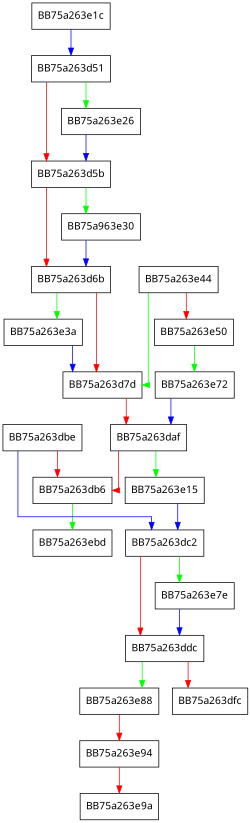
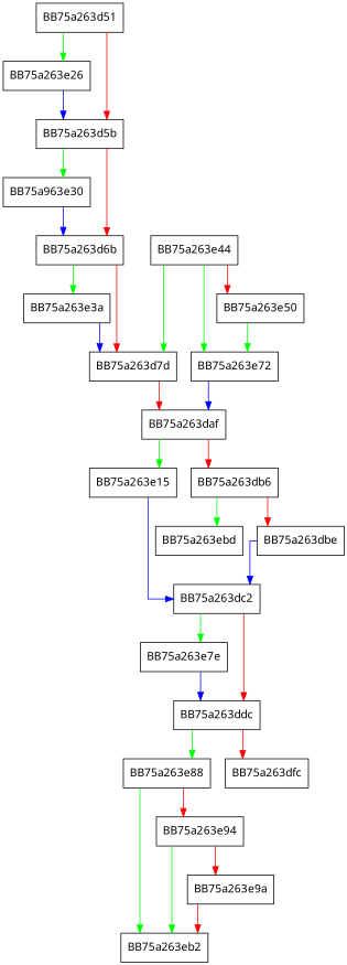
  digraph {
    fontname="Noto Sans"
    splines=ortho
    node [fontname="Noto Sans" shape=box]
    edge [color=green fontname="Noto Sans"]
-   BB75a263e1c
    BB75a263d51
    BB75a263e26
    BB75a263d5b
    n5 [label=BB75a963e30]
    BB75a263d6b
    BB75a263e3a
    BB75a263d7d
    BB75a263daf
    BB75a263e44
    BB75a263e72
    BB75a263e50
    BB75a263e15
    BB75a263db6
    BB75a263dc2
    BB75a263ebd
    BB75a263dbe
    BB75a263e7e
    BB75a263ddc
    BB75a263e88
    BB75a263dfc
+   BB75a263eb2
    BB75a263e94
    BB75a263e9a
-   BB75a263e1c -> BB75a263d51 [color=blue]
    BB75a263d51 -> BB75a263e26
    BB75a263d51 -> BB75a263d5b [color=red]
    BB75a263e26 -> BB75a263d5b [color=blue]
    BB75a263d5b -> n5
    BB75a263d5b -> BB75a263d6b [color=red]
    n5 -> BB75a263d6b [color=blue]
    BB75a263d6b -> BB75a263e3a
    BB75a263d6b -> BB75a263d7d [color=red]
    BB75a263e3a -> BB75a263d7d [color=blue]
    BB75a263d7d -> BB75a263daf [color=red]
    BB75a263daf -> BB75a263e15
    BB75a263daf -> BB75a263db6 [color=red]
    BB75a263e44 -> BB75a263d7d
+   BB75a263e44 -> BB75a263e72
    BB75a263e44 -> BB75a263e50 [color=red]
    BB75a263e72 -> BB75a263daf [color=blue]
    BB75a263e50 -> BB75a263e72
    BB75a263e15 -> BB75a263dc2 [color=blue]
    BB75a263db6 -> BB75a263ebd
-   BB75a263dbe -> BB75a263db6 [color=red]
+   BB75a263db6 -> BB75a263dbe [color=red]
    BB75a263dc2 -> BB75a263e7e
    BB75a263dc2 -> BB75a263ddc [color=red]
    BB75a263dbe -> BB75a263dc2 [color=blue]
    BB75a263e7e -> BB75a263ddc [color=blue]
    BB75a263ddc -> BB75a263e88
    BB75a263ddc -> BB75a263dfc [color=red]
+   BB75a263e88 -> BB75a263eb2
    BB75a263e88 -> BB75a263e94 [color=red]
+   BB75a263e94 -> BB75a263eb2
    BB75a263e94 -> BB75a263e9a [color=red]
+   BB75a263e9a -> BB75a263eb2 [color=red]
  }
